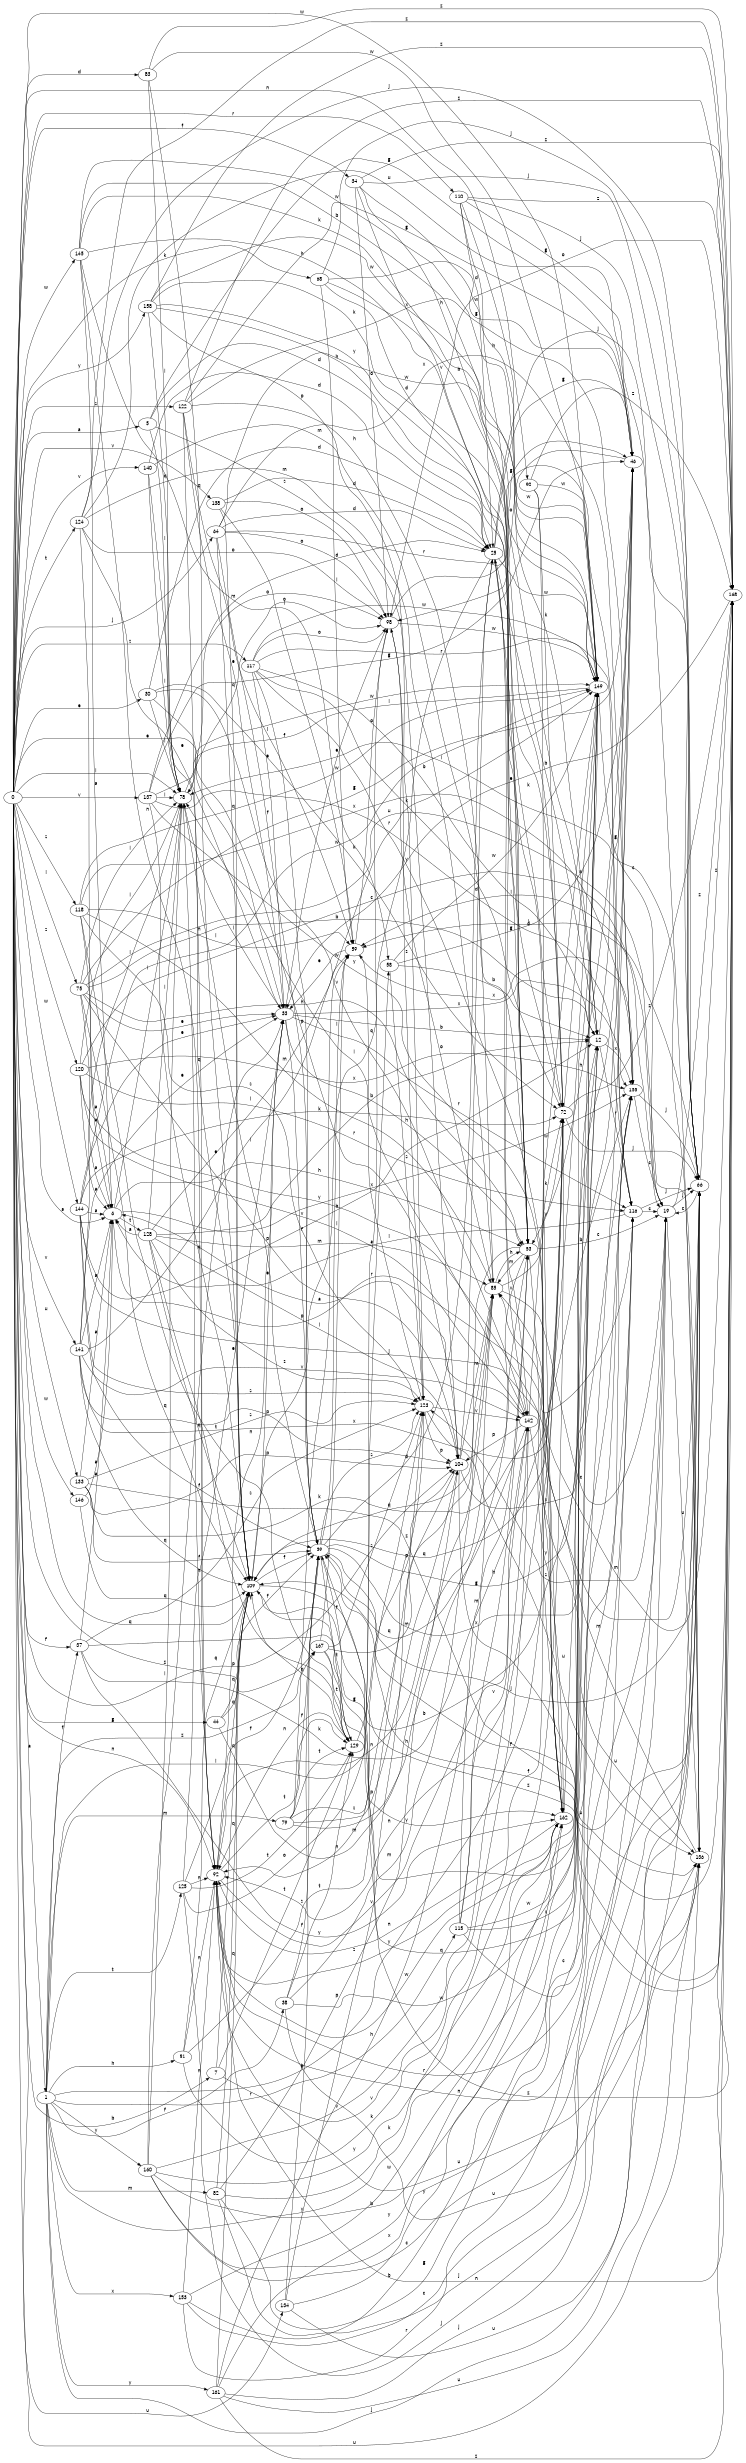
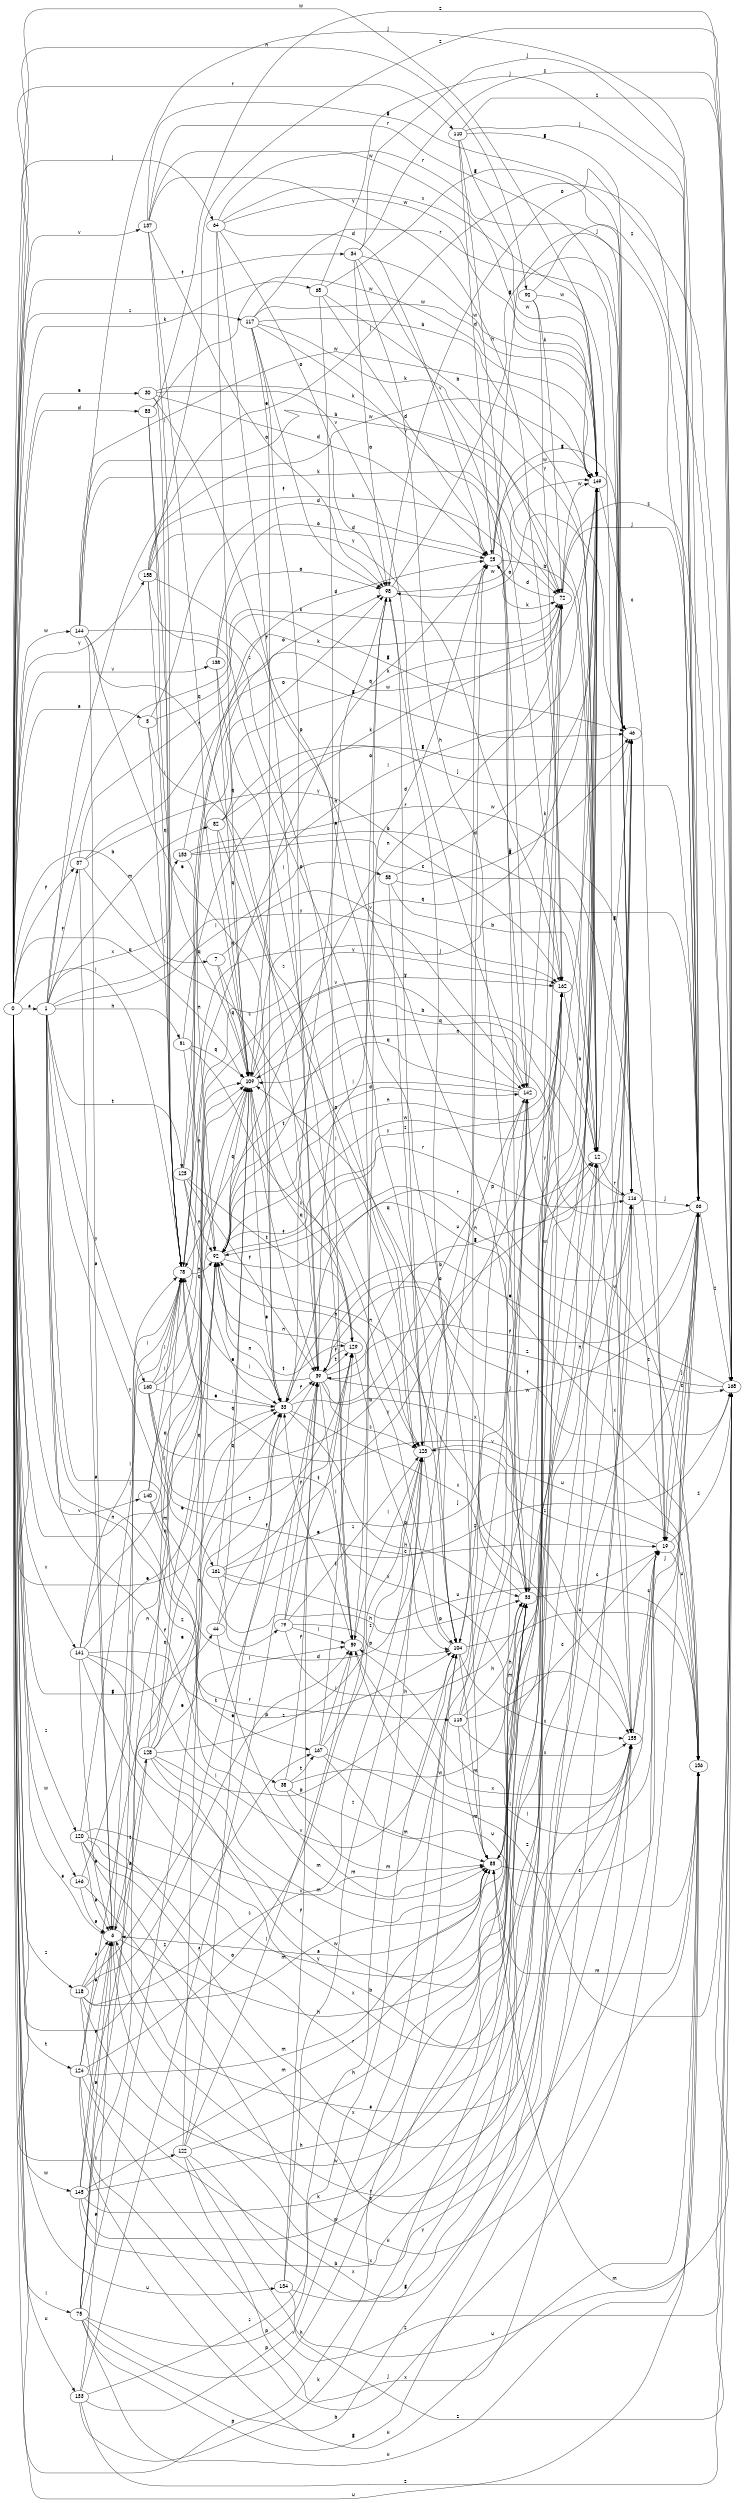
  strict digraph {
    fontname=Lato
    rankdir=LR
    node [fontname=Lato]
    edge [fontname=Lato]
    0
    1
    5
    6
    7
    n6 [label=83]
    30
    33
    34
    37
    44
    64
    68
    75
    78
    90
    92
    104
    109
    110
    117
    118
    120
    122
    124
    133
    134
    136
    137
    138
    140
    141
    144
    145
    146
    149
    158
    167
    38
    51
    58
    66
    72
    79
    82
    115
    125
    153
    160
    161
    162
    25
    46
    123
    53
    116
    128
    155
    129
    142
    168
    12
    39
    98
    85
    59
    19
    0 -> 1 [label=a]
    0 -> 5 [label=a]
    0 -> 6 [label=a]
    0 -> 7 [label=b]
    0 -> n6 [label=d]
    0 -> 30 [label=e]
    0 -> 33 [label=e]
    0 -> 34 [label=f]
    0 -> 37 [label=f]
    0 -> 44 [label=g]
    0 -> 64 [label=j]
    0 -> 68 [label=k]
    0 -> 75 [label=l]
    0 -> 78 [label=l]
    0 -> 90 [label=n]
    0 -> 92 [label=n]
    0 -> 104 [label=p]
    0 -> 109 [label=q]
    0 -> 110 [label=r]
    0 -> 117 [label=s]
    0 -> 118 [label=s]
    0 -> 120 [label=s]
    0 -> 122 [label=s]
    0 -> 124 [label=t]
    0 -> 133 [label=u]
    0 -> 134 [label=u]
    0 -> 136 [label=u]
    0 -> 137 [label=v]
    0 -> 138 [label=v]
    0 -> 140 [label=v]
    0 -> 141 [label=v]
    0 -> 144 [label=w]
    0 -> 145 [label=w]
    0 -> 146 [label=w]
    0 -> 149 [label=w]
    0 -> 158 [label=y]
    0 -> 167 [label=z]
    1 -> 37 [label=f]
    1 -> 167 [label=z]
    1 -> 38 [label=f]
    1 -> 51 [label=h]
    1 -> 58 [label=i]
    1 -> 66 [label=j]
    1 -> 72 [label=k]
    1 -> 79 [label=m]
    1 -> 82 [label=m]
    1 -> 115 [label=r]
    1 -> 125 [label=t]
    1 -> 153 [label=x]
    1 -> 160 [label=y]
    1 -> 161 [label=y]
    1 -> 162 [label=y]
    5 -> 78 [label=l]
    5 -> 25 [label=d]
    5 -> 46 [label=g]
    5 -> 123 [label=s]
    6 -> 78 [label=l]
    6 -> 53 [label=h]
    6 -> 116 [label=r]
    6 -> 128 [label=t]
    6 -> 155 [label=x]
    7 -> 109 [label=q]
    7 -> 129 [label=t]
    7 -> 142 [label=v]
    n6 -> 78 [label=l]
    n6 -> 109 [label=q]
    n6 -> 149 [label=w]
    n6 -> 168 [label=z]
    30 -> 78 [label=l]
    30 -> 104 [label=p]
    30 -> 72 [label=k]
    30 -> 25 [label=d]
    30 -> 142 [label=v]
    33 -> 78 [label=l]
    33 -> 92 [label=n]
    33 -> 53 [label=h]
    33 -> 116 [label=r]
    33 -> 155 [label=x]
    33 -> 12 [label=b]
    33 -> 39 [label=f]
    34 -> 149 [label=w]
    34 -> 66 [label=j]
    34 -> 53 [label=h]
    34 -> 142 [label=v]
    34 -> 168 [label=z]
    34 -> 98 [label=o]
    37 -> 6 [label=a]
    37 -> 72 [label=k]
    37 -> 162 [label=y]
    37 -> 46 [label=g]
    37 -> 123 [label=s]
    44 -> 109 [label=q]
    44 -> 39 [label=f]
    44 -> 85 [label=m]
    64 -> 109 [label=q]
    64 -> 149 [label=w]
    64 -> 25 [label=d]
    64 -> 116 [label=r]
    64 -> 155 [label=x]
    64 -> 39 [label=f]
    64 -> 98 [label=o]
    68 -> 66 [label=j]
    68 -> 25 [label=d]
    68 -> 46 [label=g]
    68 -> 12 [label=b]
    68 -> 59 [label=i]
    75 -> 6 [label=a]
    75 -> 33 [label=e]
    75 -> 78 [label=l]
    75 -> 104 [label=p]
    75 -> 109 [label=q]
    75 -> 136 [label=u]
    75 -> 46 [label=g]
    75 -> 53 [label=h]
    75 -> 12 [label=b]
    78 -> 92 [label=n]
    78 -> 25 [label=d]
    78 -> 98 [label=o]
    90 -> 149 [label=w]
    90 -> 72 [label=k]
    90 -> 162 [label=y]
    90 -> 168 [label=z]
    92 -> 109 [label=q]
    92 -> 136 [label=u]
    92 -> 149 [label=w]
    92 -> 162 [label=y]
    92 -> 116 [label=r]
    92 -> 129 [label=t]
-   92 -> 142 [label=v]
+   92 -> 142 [label=d]
    104 -> 92 [label=n]
    104 -> 136 [label=u]
    104 -> 25 [label=d]
    104 -> 155 [label=x]
    104 -> 85 [label=m]
    109 -> 33 [label=e]
    109 -> 162 [label=y]
    109 -> 12 [label=b]
    109 -> 39 [label=f]
    110 -> 149 [label=w]
    110 -> 66 [label=j]
    110 -> 25 [label=d]
    110 -> 46 [label=g]
    110 -> 53 [label=h]
    110 -> 168 [label=z]
    117 -> 33 [label=e]
    117 -> 149 [label=w]
    117 -> 72 [label=k]
    117 -> 162 [label=y]
    117 -> 116 [label=r]
    117 -> 12 [label=b]
    117 -> 39 [label=f]
    117 -> 98 [label=o]
    118 -> 6 [label=a]
    118 -> 149 [label=w]
    118 -> 123 [label=s]
    118 -> 155 [label=x]
    118 -> 129 [label=t]
    118 -> 85 [label=m]
    118 -> 59 [label=i]
    120 -> 6 [label=a]
    120 -> 78 [label=l]
    120 -> 162 [label=y]
    120 -> 116 [label=r]
    120 -> 155 [label=x]
    120 -> 142 [label=v]
    120 -> 19 [label=c]
    122 -> 33 [label=e]
    122 -> 92 [label=n]
    122 -> 46 [label=g]
    122 -> 53 [label=h]
    122 -> 155 [label=x]
    122 -> 168 [label=z]
    122 -> 59 [label=i]
    124 -> 6 [label=a]
    124 -> 33 [label=e]
    124 -> 136 [label=u]
    124 -> 66 [label=j]
    124 -> 168 [label=z]
    124 -> 98 [label=o]
    124 -> 85 [label=m]
    133 -> 6 [label=a]
    133 -> 104 [label=p]
    133 -> 72 [label=k]
    133 -> 123 [label=s]
    133 -> 168 [label=z]
    133 -> 39 [label=f]
    134 -> 136 [label=u]
    134 -> 162 [label=y]
    134 -> 123 [label=s]
    134 -> 39 [label=f]
    136 -> 78 [label=l]
    136 -> 85 [label=m]
    137 -> 78 [label=l]
    137 -> 109 [label=q]
    137 -> 149 [label=w]
    137 -> 162 [label=y]
    137 -> 46 [label=g]
    137 -> 116 [label=r]
    137 -> 98 [label=o]
    138 -> 109 [label=q]
    138 -> 25 [label=d]
    138 -> 98 [label=o]
    138 -> 59 [label=i]
    140 -> 78 [label=l]
    140 -> 109 [label=q]
    140 -> 25 [label=d]
    140 -> 85 [label=m]
    141 -> 6 [label=a]
    141 -> 33 [label=e]
    141 -> 78 [label=l]
    141 -> 104 [label=p]
    141 -> 109 [label=q]
    141 -> 149 [label=w]
    141 -> 155 [label=x]
    141 -> 142 [label=v]
    144 -> 6 [label=a]
    144 -> 33 [label=e]
    144 -> 149 [label=w]
    144 -> 66 [label=j]
    144 -> 72 [label=k]
    144 -> 123 [label=s]
    144 -> 12 [label=b]
    144 -> 39 [label=f]
    145 -> 6 [label=a]
    145 -> 92 [label=n]
    145 -> 149 [label=w]
    145 -> 72 [label=k]
    145 -> 53 [label=h]
    145 -> 12 [label=b]
-   145 -> 58 [label=m]
+   145 -> 85 [label=m]
    146 -> 6 [label=a]
    146 -> 109 [label=q]
+   146 -> 136 [label=u]
    149 -> 78 [label=l]
    149 -> 109 [label=q]
    149 -> 19 [label=c]
    158 -> 78 [label=q]
    158 -> 104 [label=p]
    158 -> 149 [label=w]
    158 -> 72 [label=k]
    158 -> 162 [label=y]
    158 -> 53 [label=h]
    158 -> 168 [label=z]
    167 -> 123 [label=s]
    167 -> 129 [label=t]
    167 -> 168 [label=z]
    167 -> 85 [label=m]
    167 -> 59 [label=i]
    38 -> 136 [label=u]
    38 -> 149 [label=w]
-   38 -> 129 [label=t]
+   38 -> 167 [label=t]
    38 -> 39 [label=f]
    38 -> 85 [label=m]
    51 -> 92 [label=n]
    51 -> 109 [label=q]
    51 -> 72 [label=k]
    51 -> 123 [label=s]
    58 -> 149 [label=w]
    58 -> 46 [label=g]
    58 -> 123 [label=s]
    58 -> 12 [label=b]
    66 -> 92 [label=n]
    66 -> 168 [label=z]
    66 -> 39 [label=f]
    66 -> 59 [label=i]
    66 -> 19 [label=c]
    72 -> 92 [label=n]
    72 -> 149 [label=w]
    72 -> 66 [label=j]
    72 -> 25 [label=d]
    72 -> 168 [label=z]
    79 -> 104 [label=p]
    79 -> 123 [label=s]
    79 -> 53 [label=h]
    79 -> 129 [label=t]
    79 -> 39 [label=f]
    79 -> 59 [label=i]
    82 -> 104 [label=p]
    82 -> 109 [label=q]
    82 -> 66 [label=j]
    82 -> 72 [label=k]
    82 -> 46 [label=g]
    115 -> 149 [label=w]
    115 -> 53 [label=h]
    115 -> 155 [label=x]
    115 -> 142 [label=v]
    115 -> 85 [label=m]
    115 -> 19 [label=c]
    125 -> 33 [label=e]
    125 -> 92 [label=n]
    125 -> 66 [label=j]
    125 -> 129 [label=t]
    125 -> 39 [label=f]
    125 -> 98 [label=o]
    153 -> 92 [label=n]
    153 -> 149 [label=w]
    153 -> 116 [label=r]
    153 -> 12 [label=b]
    153 -> 19 [label=c]
    160 -> 33 [label=e]
    160 -> 78 [label=l]
    160 -> 162 [label=y]
    160 -> 155 [label=x]
    160 -> 142 [label=v]
    160 -> 12 [label=b]
    160 -> 19 [label=c]
    161 -> 109 [label=q]
    161 -> 136 [label=u]
    161 -> 66 [label=j]
    161 -> 162 [label=y]
    161 -> 53 [label=h]
    161 -> 168 [label=z]
    162 -> 92 [label=n]
    162 -> 12 [label=b]
    25 -> 109 [label=q]
    25 -> 149 [label=w]
    25 -> 66 [label=j]
    25 -> 72 [label=k]
    25 -> 46 [label=g]
    25 -> 142 [label=v]
    25 -> 12 [label=b]
    46 -> 53 [label=h]
    46 -> 98 [label=o]
    123 -> 104 [label=p]
    123 -> 136 [label=u]
    123 -> 142 [label=v]
    123 -> 59 [label=i]
    53 -> 92 [label=n]
    53 -> 109 [label=q]
    53 -> 162 [label=y]
    53 -> 85 [label=m]
    53 -> 19 [label=c]
    116 -> 6 [label=a]
    116 -> 109 [label=q]
    116 -> 66 [label=j]
    116 -> 19 [label=c]
    128 -> 6 [label=a]
    128 -> 78 [label=l]
    128 -> 104 [label=p]
    128 -> 109 [label=q]
    128 -> 123 [label=s]
    128 -> 129 [label=t]
    128 -> 12 [label=b]
    128 -> 85 [label=m]
    128 -> 59 [label=i]
    155 -> 66 [label=j]
    155 -> 19 [label=c]
    129 -> 92 [label=n]
    129 -> 104 [label=p]
    129 -> 109 [label=q]
    129 -> 39 [label=f]
    142 -> 6 [label=a]
    142 -> 78 [label=l]
    142 -> 104 [label=p]
    142 -> 109 [label=q]
    142 -> 136 [label=u]
    142 -> 72 [label=k]
    168 -> 33 [label=e]
    168 -> 92 [label=n]
    168 -> 39 [label=f]
    168 -> 98 [label=o]
    168 -> 85 [label=m]
    12 -> 46 [label=g]
    12 -> 116 [label=r]
    12 -> 155 [label=x]
    39 -> 78 [label=l]
    39 -> 66 [label=j]
    39 -> 25 [label=d]
    39 -> 46 [label=g]
    39 -> 123 [label=s]
    39 -> 155 [label=x]
    39 -> 129 [label=t]
    39 -> 168 [label=z]
    39 -> 59 [label=i]
    98 -> 33 [label=e]
    98 -> 149 [label=w]
    98 -> 46 [label=g]
    98 -> 123 [label=s]
    85 -> 149 [label=w]
    85 -> 53 [label=h]
    85 -> 98 [label=o]
    85 -> 19 [label=c]
    59 -> 33 [label=e]
    59 -> 155 [label=x]
    59 -> 98 [label=o]
    19 -> 136 [label=u]
    19 -> 66 [label=j]
    19 -> 123 [label=s]
    19 -> 168 [label=z]
    19 -> 59 [label=i]
  }
